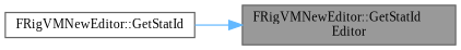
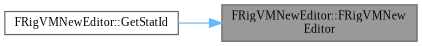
  digraph {
    rankdir=RL
    fontname="Liberation Serif"
    node [fontname="Liberation Serif" fontsize=10 shape=box style=filled]
-   n1 [color=gray40 fillcolor=grey60 fontcolor=black height=0.2 label="FRigVMNewEditor::GetStatId\lEditor" width=0.4]
+   n1 [color=gray40 fillcolor=grey60 fontcolor=black height=0.2 label="FRigVMNewEditor::FRigVMNew\lEditor" width=0.4]
    n2 [color=grey40 fillcolor=white height=0.2 label="FRigVMNewEditor::GetStatId" width=0.4]
    n1 -> n2 [color=steelblue1 dir=back fontname="Liberation Serif" fontsize=10 labelfontname=Helvetica labelfontsize=10 style=solid]
  }
